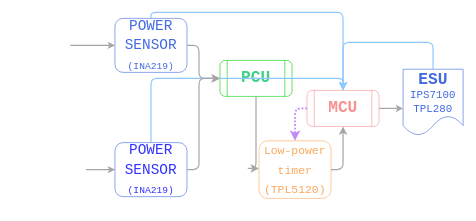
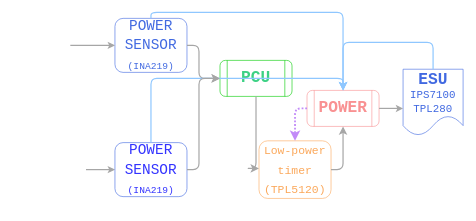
  <mxCell id="0" />
  <mxCell id="1" parent="0" />
  <mxCell id="2" value="&lt;font style=&quot;font-size: 24px;&quot; color=&quot;#4169e1&quot;&gt;POWER SENSOR&lt;/font&gt;&lt;div&gt;&lt;font style=&quot;font-size: 16px;&quot; color=&quot;#4169e1&quot;&gt;(INA219)&lt;/font&gt;&lt;/div&gt;" style="rounded=1;whiteSpace=wrap;html=1;fontFamily=Courier New;fontSize=27;strokeColor=#4169E1;fontColor=#3333FF;align=center;" parent="1" vertex="1"><mxGeometry x="191" y="30" width="120" height="90" as="geometry" /></mxCell>
  <mxCell id="3" value="&lt;b style=&quot;font-size: 27px;&quot;&gt;&lt;font color=&quot;#3cd184&quot; style=&quot;font-size: 27px;&quot;&gt;PCU&lt;/font&gt;&lt;/b&gt;" style="shape=process;whiteSpace=wrap;html=1;backgroundOutline=1;rounded=1;fontFamily=Courier New;fontSize=27;strokeColor=#00CC00;" parent="1" vertex="1"><mxGeometry x="366" y="100" width="120" height="60" as="geometry" /></mxCell>
- <mxCell id="4" value="&lt;b style=&quot;font-size: 27px;&quot;&gt;&lt;font color=&quot;#f99192&quot; style=&quot;font-size: 27px;&quot;&gt;MCU&lt;/font&gt;&lt;/b&gt;" style="shape=process;whiteSpace=wrap;html=1;backgroundOutline=1;rounded=1;fontFamily=Courier New;fontSize=27;strokeColor=#f99192;" parent="1" vertex="1"><mxGeometry x="511" y="150" width="120" height="60" as="geometry" /></mxCell>
+ <mxCell id="4" value="&lt;b style=&quot;font-size: 27px;&quot;&gt;&lt;font color=&quot;#f99192&quot; style=&quot;font-size: 27px;&quot;&gt;POWER&lt;/font&gt;&lt;/b&gt;" style="shape=process;whiteSpace=wrap;html=1;backgroundOutline=1;rounded=1;fontFamily=Courier New;fontSize=27;strokeColor=#f99192;" parent="1" vertex="1"><mxGeometry x="511" y="150" width="120" height="60" as="geometry" /></mxCell>
  <mxCell id="5" value="&lt;font color=&quot;#fba85b&quot; style=&quot;font-size: 19px;&quot;&gt;Low-power&lt;/font&gt;&lt;div&gt;&lt;font color=&quot;#fba85b&quot; style=&quot;font-size: 19px;&quot;&gt;timer&lt;/font&gt;&lt;/div&gt;&lt;div&gt;&lt;font color=&quot;#fba85b&quot;&gt;&lt;span style=&quot;font-size: 19px;&quot;&gt;(TPL5120)&lt;/span&gt;&lt;/font&gt;&lt;/div&gt;" style="rounded=1;whiteSpace=wrap;html=1;fontFamily=Courier New;fontSize=27;strokeColor=#FBA85B;" parent="1" vertex="1"><mxGeometry x="431" y="234" width="120" height="96" as="geometry" /></mxCell>
  <mxCell id="6" value="&lt;b style=&quot;font-size: 27px;&quot;&gt;&lt;font color=&quot;#4169e1&quot;&gt;ESU&lt;/font&gt;&lt;/b&gt;&lt;div style=&quot;font-size: 18px;&quot;&gt;&lt;font color=&quot;#4169e1&quot; style=&quot;font-size: 18px;&quot;&gt;IPS7100&lt;/font&gt;&lt;/div&gt;&lt;div style=&quot;font-size: 18px;&quot;&gt;&lt;font color=&quot;#4169e1&quot; style=&quot;font-size: 18px;&quot;&gt;TPL280&lt;/font&gt;&lt;/div&gt;" style="shape=document;whiteSpace=wrap;html=1;boundedLbl=1;fontFamily=Courier New;fontSize=27;fontColor=#000099;strokeColor=#4169E1;" parent="1" vertex="1"><mxGeometry x="671" y="114.75" width="100" height="110.5" as="geometry" /></mxCell>
  <mxCell id="7" value="" style="edgeStyle=orthogonalEdgeStyle;rounded=0;orthogonalLoop=1;jettySize=auto;html=1;fillColor=#f5f5f5;strokeColor=#A6A6A6;gradientColor=#b3b3b3;strokeWidth=2;" parent="1" source="8" target="9" edge="1"><mxGeometry relative="1" as="geometry" /></mxCell>
  <mxCell id="8" value="" style="shape=image;html=1;verticalAlign=top;verticalLabelPosition=bottom;labelBackgroundColor=#ffffff;imageAspect=0;aspect=fixed;image=https://cdn2.iconfinder.com/data/icons/business-and-education-1/512/133_Solar_Panel_Energy_technology_smart_city_technology_smart-128.png;clipPath=inset(3.91% 7.81% 3.91% 7.81%);" parent="1" vertex="1"><mxGeometry x="25.57" y="218" width="117.153" height="128" as="geometry" /></mxCell>
  <mxCell id="9" value="&lt;font style=&quot;font-size: 24px;&quot;&gt;POWER SENSOR&lt;/font&gt;&lt;div&gt;&lt;font style=&quot;font-size: 16px;&quot;&gt;(INA219)&lt;/font&gt;&lt;/div&gt;" style="rounded=1;whiteSpace=wrap;html=1;fontFamily=Courier New;fontSize=27;strokeColor=#4169E1;fontColor=#3333FF;" parent="1" vertex="1"><mxGeometry x="191" y="237" width="120" height="90" as="geometry" /></mxCell>
  <mxCell id="10" value="" style="shape=image;html=1;verticalAlign=top;verticalLabelPosition=bottom;labelBackgroundColor=#ffffff;imageAspect=0;aspect=fixed;image=https://cdn3.iconfinder.com/data/icons/essential-pack/32/26-Battery_status-128.png;rotation=-90;shadow=0;clipPath=inset(24.22% 0% 25% 0%);" parent="1" vertex="1"><mxGeometry x="20.15" y="42.5" width="128" height="65" as="geometry" /></mxCell>
  <mxCell id="11" value="" style="endArrow=classic;html=1;rounded=0;exitX=0.5;exitY=1;exitDx=0;exitDy=0;entryX=0;entryY=0.5;entryDx=0;entryDy=0;fillColor=#f5f5f5;strokeColor=#A6A6A6;gradientColor=#b3b3b3;strokeWidth=2;" parent="1" source="10" target="2" edge="1"><mxGeometry width="50" height="50" relative="1" as="geometry"><mxPoint x="351" y="295.5" as="sourcePoint" /><mxPoint x="401" y="245.5" as="targetPoint" /></mxGeometry></mxCell>
  <mxCell id="12" value="" style="edgeStyle=elbowEdgeStyle;elbow=horizontal;endArrow=classic;html=1;curved=0;rounded=1;endSize=8;startSize=8;exitX=1;exitY=0.5;exitDx=0;exitDy=0;flowAnimation=0;shadow=0;fillColor=#f5f5f5;gradientColor=#b3b3b3;strokeColor=#A6A6A6;fontSize=27;entryX=0;entryY=0.5;entryDx=0;entryDy=0;strokeWidth=2;" parent="1" source="2" target="3" edge="1"><mxGeometry width="50" height="50" relative="1" as="geometry"><mxPoint x="321" y="284" as="sourcePoint" /><mxPoint x="361" y="170" as="targetPoint" /><Array as="points"><mxPoint x="331" y="110" /></Array></mxGeometry></mxCell>
  <mxCell id="13" value="" style="edgeStyle=elbowEdgeStyle;elbow=vertical;endArrow=classic;html=1;curved=0;rounded=1;endSize=8;startSize=8;exitX=0.5;exitY=0;exitDx=0;exitDy=0;entryX=0.5;entryY=0;entryDx=0;entryDy=0;fillColor=#b1ddf0;strokeColor=#8FC7FF;strokeWidth=2;" parent="1" source="9" target="4" edge="1"><mxGeometry width="50" height="50" relative="1" as="geometry"><mxPoint x="261" y="180" as="sourcePoint" /><mxPoint x="401" y="160" as="targetPoint" /><Array as="points"><mxPoint x="411" y="130" /></Array></mxGeometry></mxCell>
  <mxCell id="14" value="" style="edgeStyle=segmentEdgeStyle;endArrow=classic;html=1;curved=0;rounded=1;endSize=8;startSize=8;exitX=0.5;exitY=1;exitDx=0;exitDy=0;fillColor=#eeeeee;strokeColor=#A6A6A6;strokeWidth=2;" parent="1" source="3" edge="1"><mxGeometry width="50" height="50" relative="1" as="geometry"><mxPoint x="351" y="220" as="sourcePoint" /><mxPoint x="431" y="280" as="targetPoint" /><Array as="points"><mxPoint x="411" y="280" /><mxPoint x="431" y="280" /></Array></mxGeometry></mxCell>
  <mxCell id="15" value="" style="edgeStyle=elbowEdgeStyle;elbow=horizontal;endArrow=classic;html=1;curved=0;rounded=1;endSize=8;startSize=8;exitX=0.5;exitY=0;exitDx=0;exitDy=0;entryX=0.5;entryY=0;entryDx=0;entryDy=0;fillColor=#b1ddf0;strokeColor=#8FC7FF;strokeWidth=2;" parent="1" source="2" target="4" edge="1"><mxGeometry width="50" height="50" relative="1" as="geometry"><mxPoint x="491" y="90" as="sourcePoint" /><mxPoint x="541" y="40" as="targetPoint" /><Array as="points"><mxPoint x="411" y="20" /></Array></mxGeometry></mxCell>
  <mxCell id="16" value="" style="edgeStyle=elbowEdgeStyle;elbow=horizontal;endArrow=classic;html=1;curved=0;rounded=1;endSize=8;startSize=8;exitX=1;exitY=0.5;exitDx=0;exitDy=0;flowAnimation=0;shadow=0;fillColor=#f5f5f5;gradientColor=#b3b3b3;strokeColor=#A6A6A6;fontSize=27;entryX=0;entryY=0.5;entryDx=0;entryDy=0;strokeWidth=2;" parent="1" source="9" target="3" edge="1"><mxGeometry width="50" height="50" relative="1" as="geometry"><mxPoint x="321" y="82" as="sourcePoint" /><mxPoint x="351" y="200" as="targetPoint" /><Array as="points"><mxPoint x="331" y="240" /></Array></mxGeometry></mxCell>
  <mxCell id="17" value="" style="endArrow=classic;html=1;rounded=0;exitX=1;exitY=0.5;exitDx=0;exitDy=0;entryX=0;entryY=0.5;entryDx=0;entryDy=0;strokeColor=#A6A6A6;strokeWidth=2;" parent="1" source="4" edge="1"><mxGeometry width="50" height="50" relative="1" as="geometry"><mxPoint x="841" y="190" as="sourcePoint" /><mxPoint x="671" y="180" as="targetPoint" /></mxGeometry></mxCell>
  <mxCell id="18" value="" style="edgeStyle=segmentEdgeStyle;endArrow=classic;html=1;curved=0;rounded=1;endSize=8;startSize=8;exitX=0.5;exitY=0;exitDx=0;exitDy=0;fillColor=#b1ddf0;strokeColor=#8FC7FF;strokeWidth=2;" parent="1" source="6" edge="1"><mxGeometry width="50" height="50" relative="1" as="geometry"><mxPoint x="351" y="220" as="sourcePoint" /><mxPoint x="571" y="150" as="targetPoint" /><Array as="points"><mxPoint x="721" y="70" /><mxPoint x="571" y="70" /></Array></mxGeometry></mxCell>
  <mxCell id="19" value="" style="edgeStyle=segmentEdgeStyle;endArrow=classic;html=1;curved=0;rounded=1;endSize=8;startSize=8;exitX=1;exitY=0.5;exitDx=0;exitDy=0;entryX=0.5;entryY=1;entryDx=0;entryDy=0;fillColor=#eeeeee;strokeColor=#A6A6A6;strokeWidth=2;" parent="1" source="5" target="4" edge="1"><mxGeometry width="50" height="50" relative="1" as="geometry"><mxPoint x="351" y="220" as="sourcePoint" /><mxPoint x="501" y="190" as="targetPoint" /></mxGeometry></mxCell>
  <mxCell id="20" value="" style="edgeStyle=segmentEdgeStyle;endArrow=classic;html=1;curved=0;rounded=1;endSize=8;startSize=8;exitX=0;exitY=0.5;exitDx=0;exitDy=0;entryX=0.5;entryY=0;entryDx=0;entryDy=0;strokeColor=#C28BF8;strokeWidth=3;dashed=1;dashPattern=1 1;" parent="1" source="4" target="5" edge="1"><mxGeometry width="50" height="50" relative="1" as="geometry"><mxPoint x="351" y="220" as="sourcePoint" /><mxPoint x="401" y="170" as="targetPoint" /></mxGeometry></mxCell>
